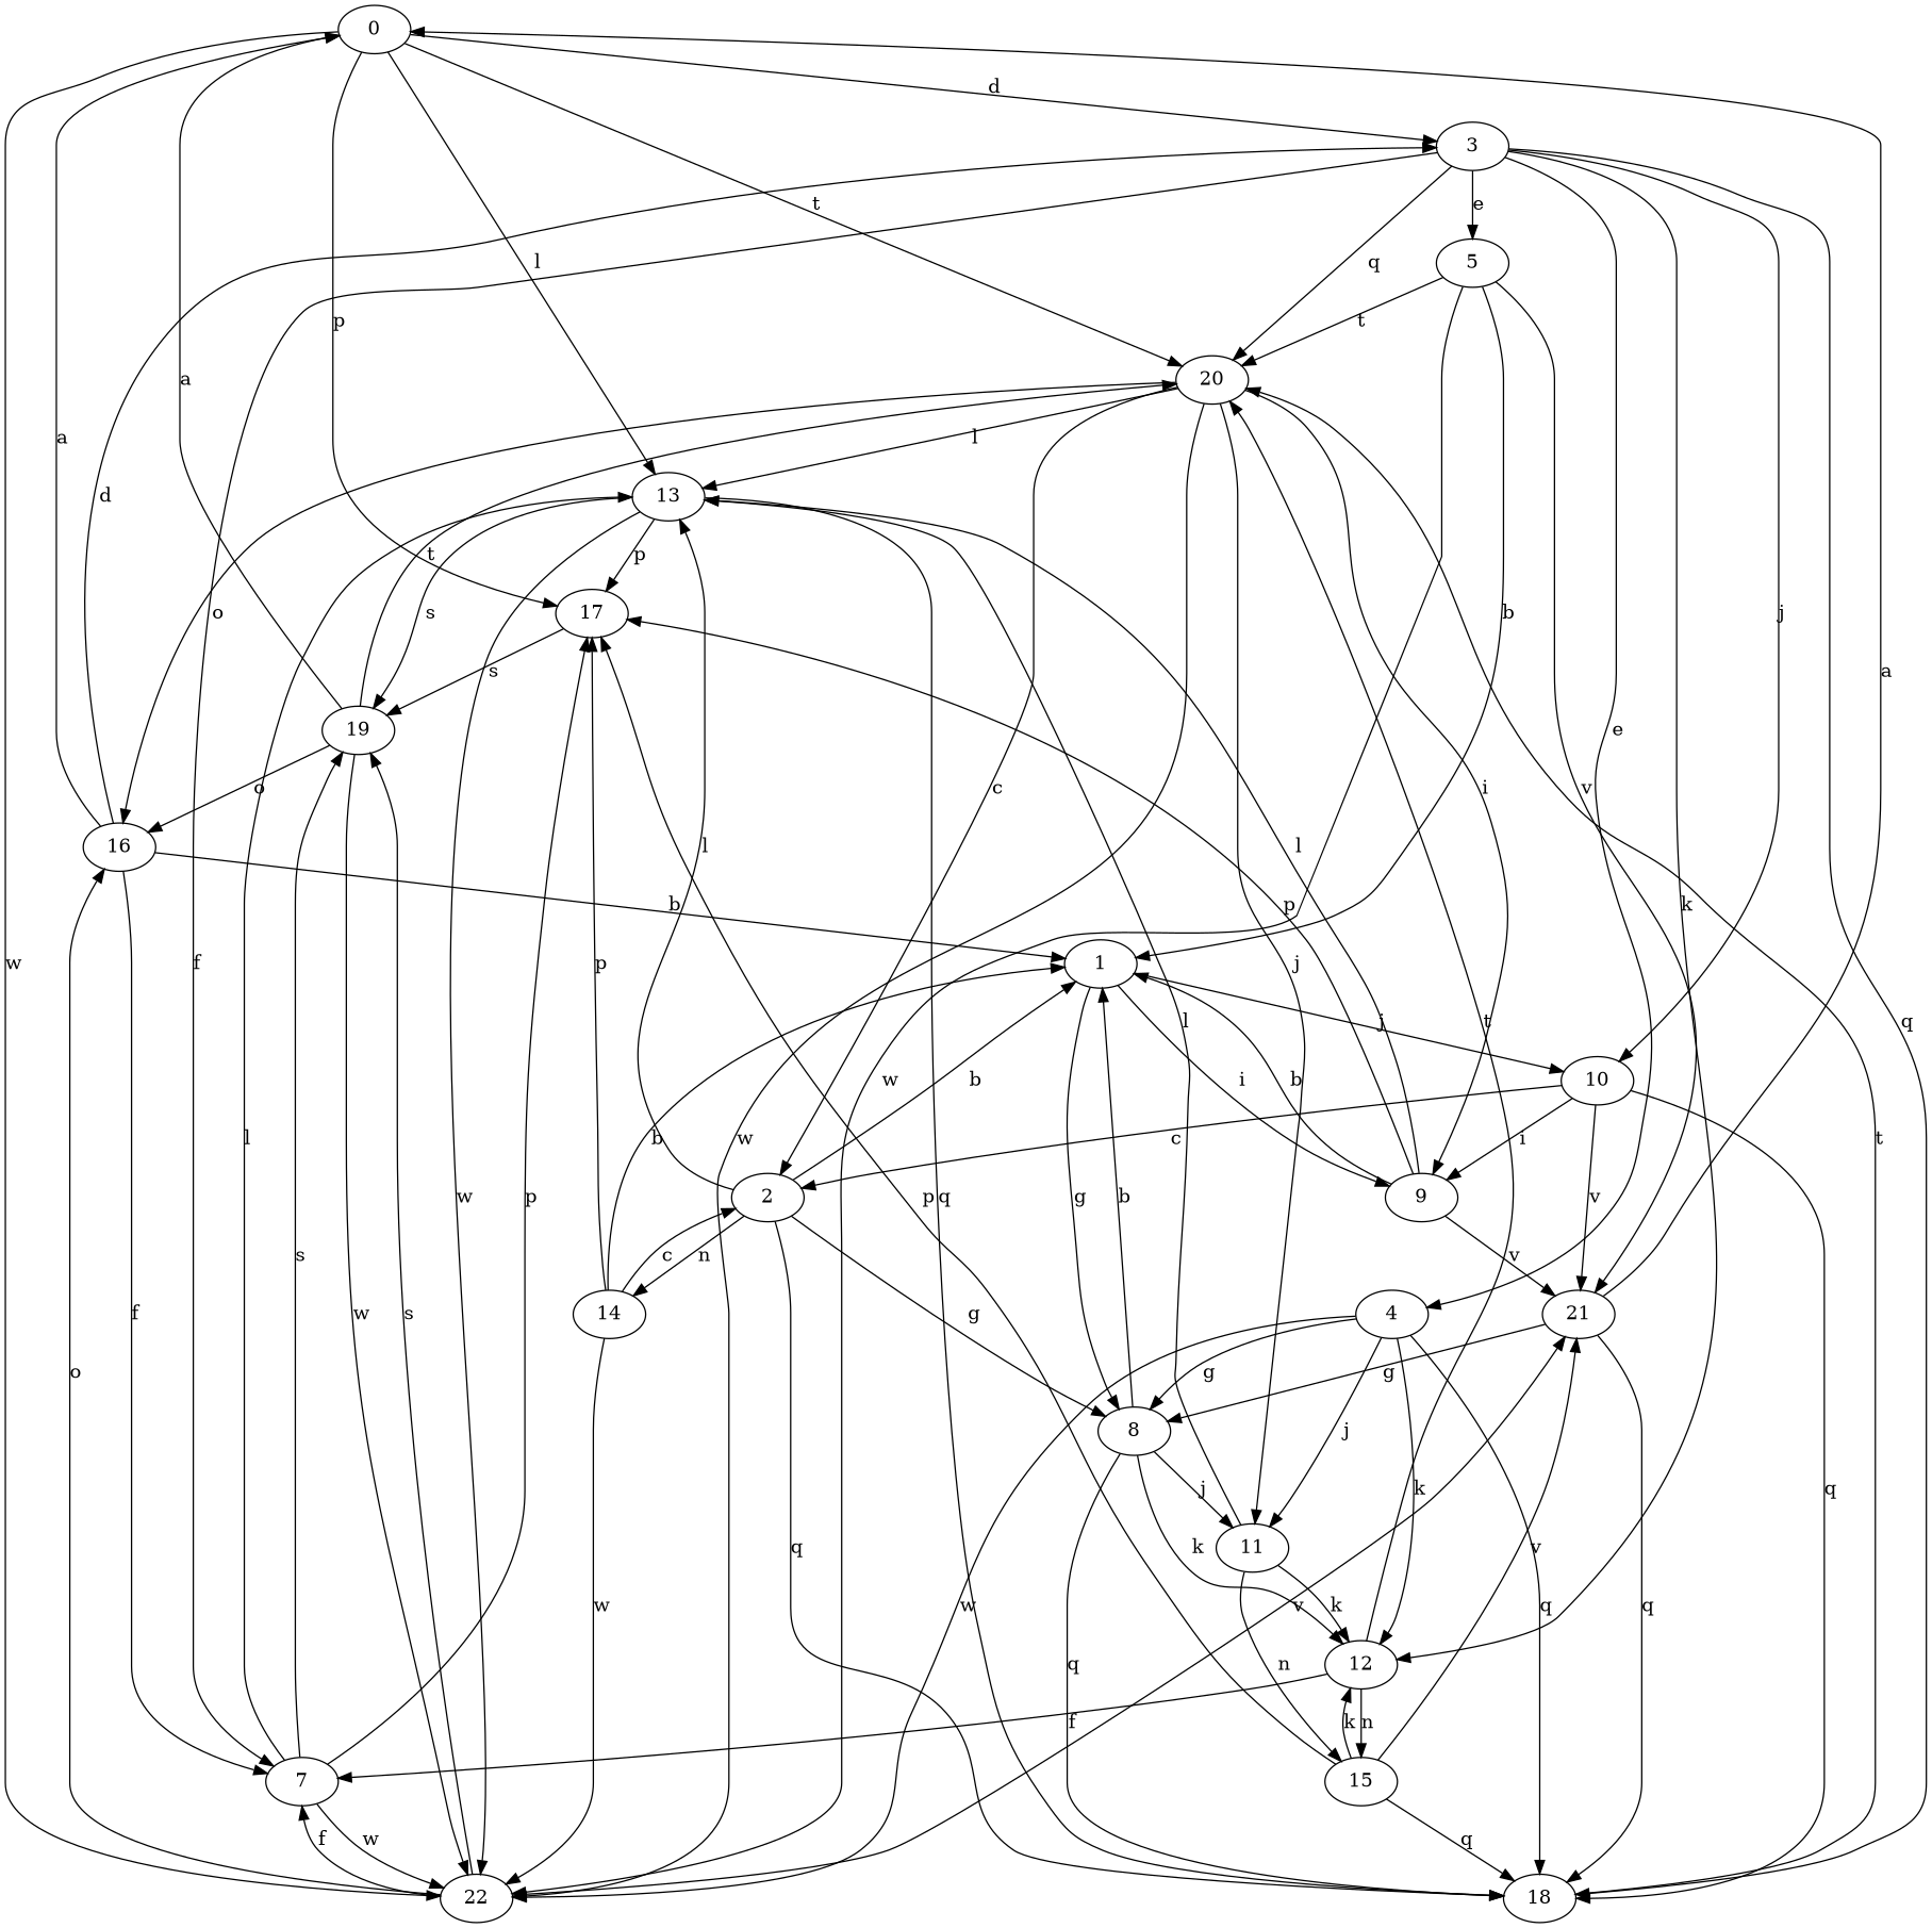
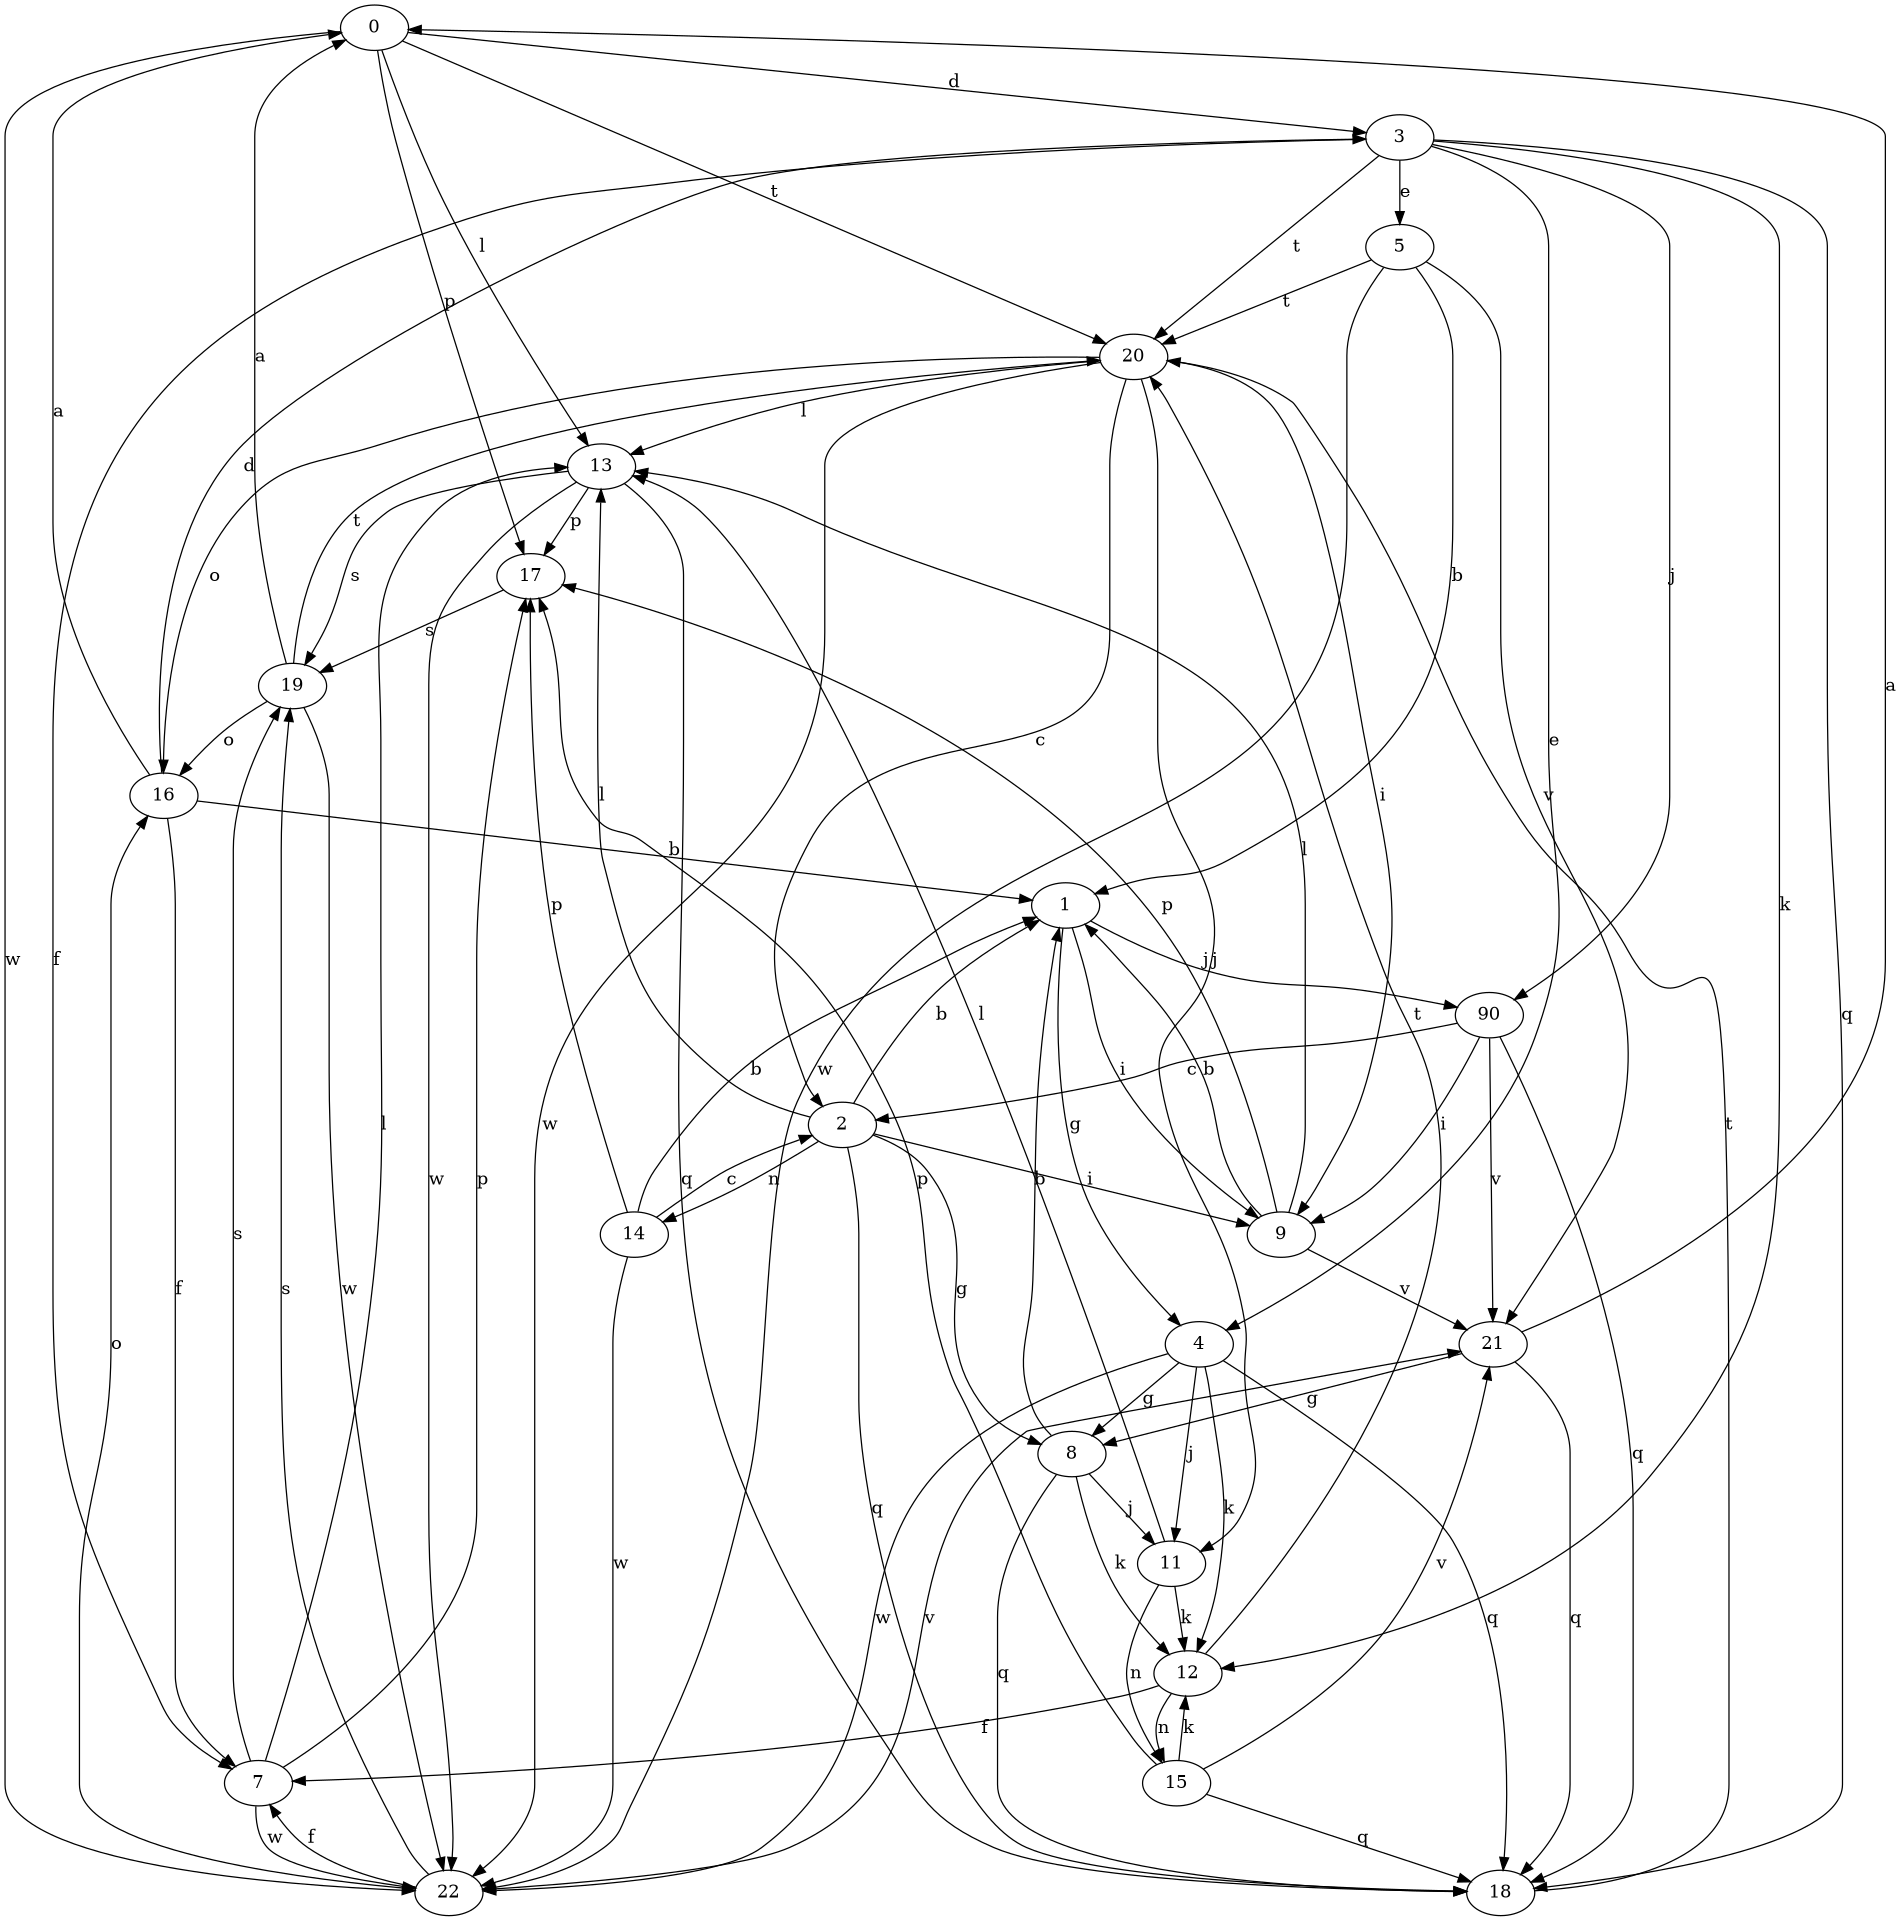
  strict digraph {
    0
    3
    13
    17
    20
    22
-   10
+   10 [label=90]
    18
    4
    5
    7
    12
    19
    9
    2
    11
    16
    21
    1
    8
    14
    15
    0 -> 3 [label=d]
    0 -> 13 [label=l]
    0 -> 17 [label=p]
    0 -> 20 [label=t]
    0 -> 22 [label=w]
-   3 -> 20 [label=q]
+   3 -> 20 [label=t]
    3 -> 10 [label=j]
    3 -> 18 [label=q]
    3 -> 4 [label=e]
    3 -> 5 [label=e]
    3 -> 7 [label=f]
    3 -> 12 [label=k]
    13 -> 17 [label=p]
    13 -> 22 [label=w]
    13 -> 18 [label=q]
    13 -> 19 [label=s]
    17 -> 19 [label=s]
    20 -> 13 [label=l]
    20 -> 22 [label=w]
    20 -> 9 [label=i]
    20 -> 2 [label=c]
    20 -> 11 [label=j]
    20 -> 16 [label=o]
    22 -> 7 [label=f]
    22 -> 19 [label=s]
    22 -> 16 [label=o]
    22 -> 21 [label=v]
    10 -> 18 [label=q]
    10 -> 9 [label=i]
    10 -> 2 [label=c]
    10 -> 21 [label=v]
    18 -> 20 [label=t]
    4 -> 22 [label=w]
    4 -> 18 [label=q]
    4 -> 12 [label=k]
    4 -> 11 [label=j]
    4 -> 8 [label=g]
    5 -> 20 [label=t]
    5 -> 22 [label=w]
    5 -> 21 [label=v]
    5 -> 1 [label=b]
    7 -> 13 [label=l]
    7 -> 17 [label=p]
    7 -> 22 [label=w]
    7 -> 19 [label=s]
    12 -> 20 [label=t]
    12 -> 7 [label=f]
    12 -> 15 [label=n]
    19 -> 0 [label=a]
    19 -> 20 [label=t]
    19 -> 22 [label=w]
    19 -> 16 [label=o]
    9 -> 13 [label=l]
    9 -> 17 [label=p]
    9 -> 21 [label=v]
    9 -> 1 [label=b]
    2 -> 13 [label=l]
    2 -> 18 [label=q]
+   2 -> 9 [label=i]
    2 -> 1 [label=b]
    2 -> 8 [label=g]
    2 -> 14 [label=n]
    11 -> 13 [label=l]
    11 -> 12 [label=k]
    11 -> 15 [label=n]
    16 -> 0 [label=a]
    16 -> 3 [label=d]
    16 -> 7 [label=f]
    16 -> 1 [label=b]
    21 -> 0 [label=a]
    21 -> 18 [label=q]
    21 -> 8 [label=g]
    1 -> 10 [label=j]
    1 -> 9 [label=i]
-   1 -> 8 [label=g]
+   1 -> 4 [label=g]
    8 -> 18 [label=q]
    8 -> 12 [label=k]
    8 -> 11 [label=j]
    8 -> 1 [label=b]
    14 -> 17 [label=p]
    14 -> 22 [label=w]
    14 -> 2 [label=c]
    14 -> 1 [label=b]
    15 -> 17 [label=p]
    15 -> 18 [label=q]
    15 -> 12 [label=k]
    15 -> 21 [label=v]
  }
